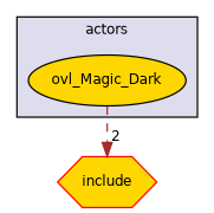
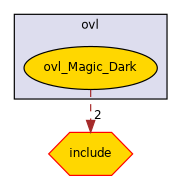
  digraph {
    compound=true
    node [fillcolor=gold fontname=Helvetica fontsize=10 style=filled]
    n1 [label=ovl_Magic_Dark pencolor=black shape=ellipse]
    n2 [color=red label=include shape=hexagon]
    subgraph cluster_1 {
      bgcolor="#ddddee"
      fontname=Helvetica
      fontsize=10
-     label=actors
+     label=ovl
      pencolor=black
      n1
    }
    n1 -> n2 [headlabel=2 labeldistance=1.5 labelfontname=Helvetica labelfontsize=10 color=brown style=dashed arrowhead=normal]
  }
